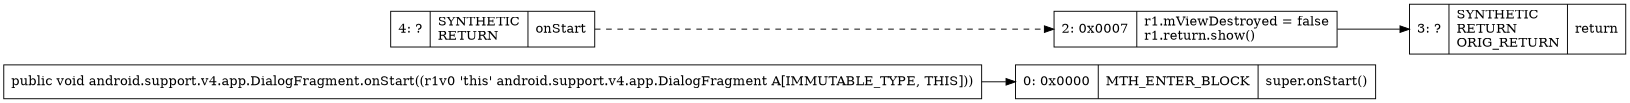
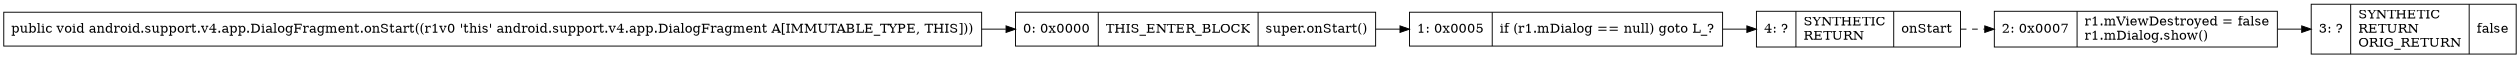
  digraph {
    rankdir=LR
    node [shape=record]
-   n1 [label="{0\:\ 0x0000|MTH_ENTER_BLOCK\l|super.onStart()\l}"]
+   n1 [label="{0\:\ 0x0000|THIS_ENTER_BLOCK\l|super.onStart()\l}"]
+   n2 [label="{1\:\ 0x0005|if (r1.mDialog == null) goto L_?\l}"]
    n3 [label="{4\:\ ?|SYNTHETIC\lRETURN\l|onStart\l}"]
-   n4 [label="{2\:\ 0x0007|r1.mViewDestroyed = false\lr1.return.show()\l}"]
-   n5 [label="{3\:\ ?|SYNTHETIC\lRETURN\lORIG_RETURN\l|return\l}"]
+   n4 [label="{2\:\ 0x0007|r1.mViewDestroyed = false\lr1.mDialog.show()\l}"]
+   n5 [label="{3\:\ ?|SYNTHETIC\lRETURN\lORIG_RETURN\l|false\l}"]
    n6 [label="{public void android.support.v4.app.DialogFragment.onStart((r1v0 'this' android.support.v4.app.DialogFragment A[IMMUTABLE_TYPE, THIS])) }"]
+   n1 -> n2
+   n2 -> n3
    n3 -> n4 [style=dashed]
    n4 -> n5
    n6 -> n1
  }
